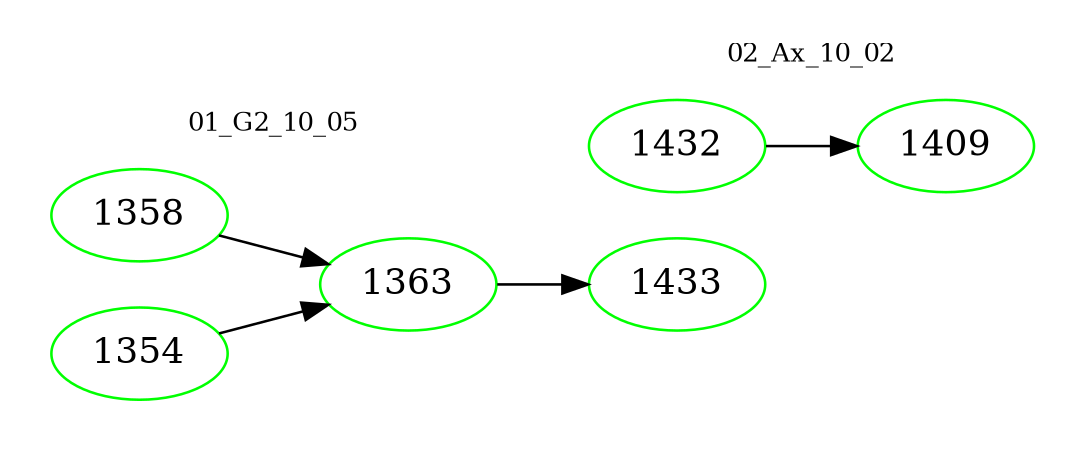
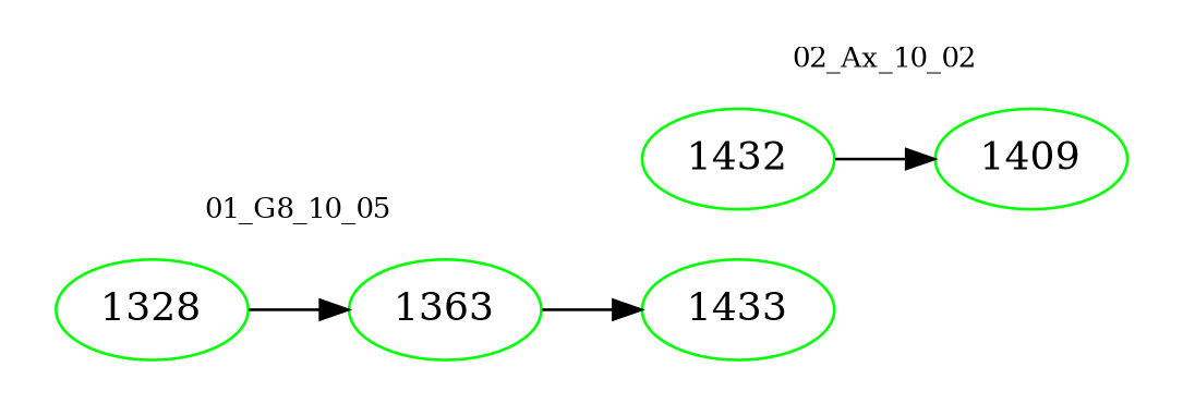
  digraph {
    rankdir=LR
    node [color=green]
    edge [color=black]
    n1 [label=1432]
    n2 [label=1409]
    n3 [label=1433]
-   n4 [label=1358]
-   n5 [label=1354]
+   n4 [label=1328]
    n6 [label=1363]
    subgraph cluster_1 {
      color=white
      fontsize=10
      label="02_Ax_10_02"
      n1
      n2
      n3
    }
    subgraph cluster_2 {
      color=white
      fontsize=10
-     label="01_G2_10_05"
+     label="01_G8_10_05"
      n4
-     n5
      n6
    }
    n1 -> n2
    n4 -> n6
-   n5 -> n6
    n6 -> n3
  }
